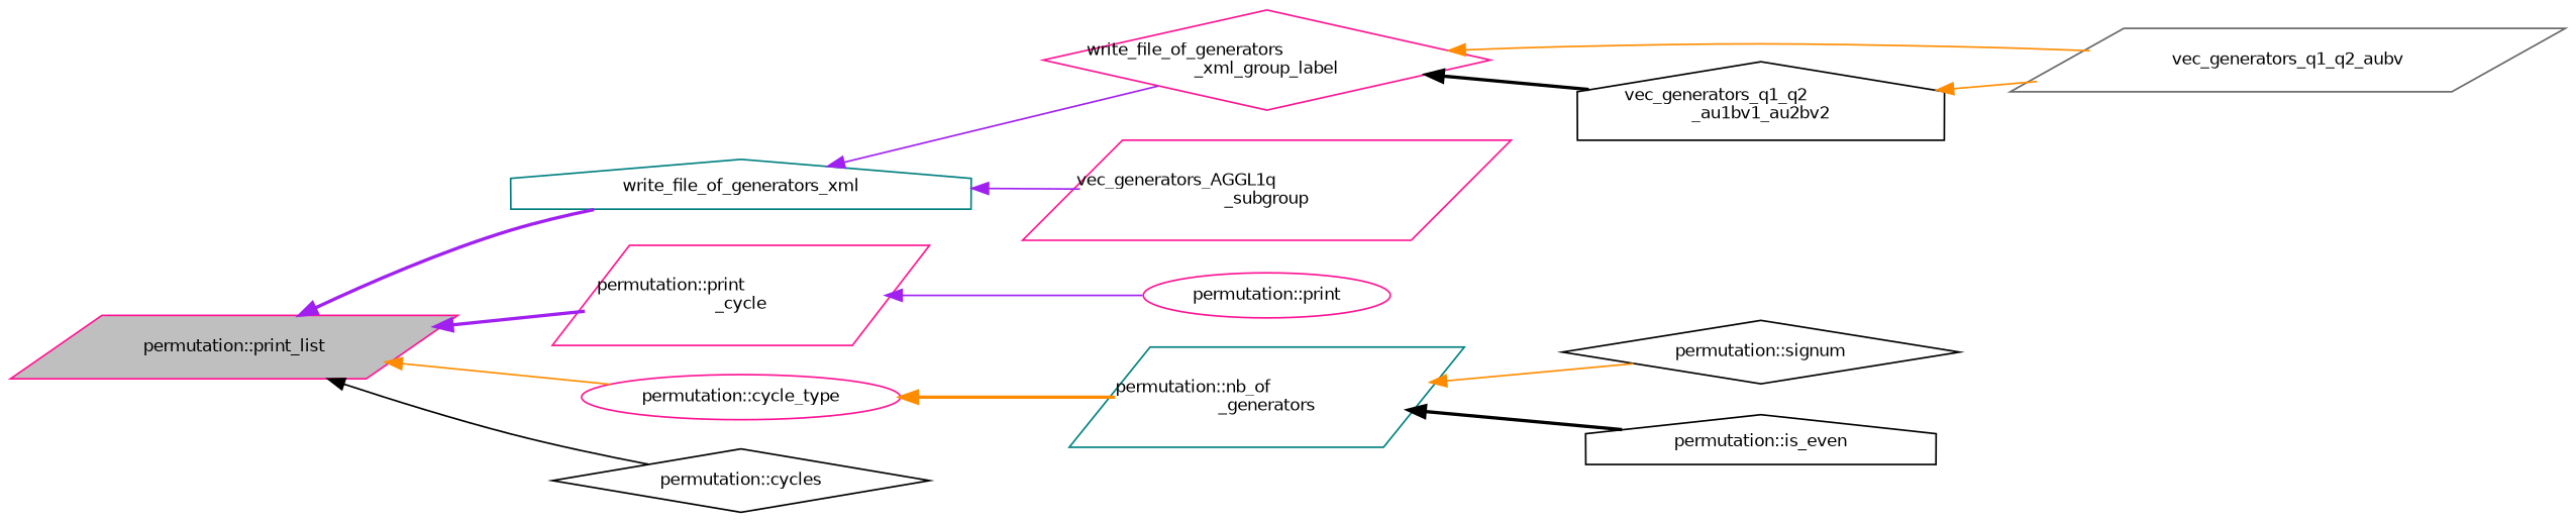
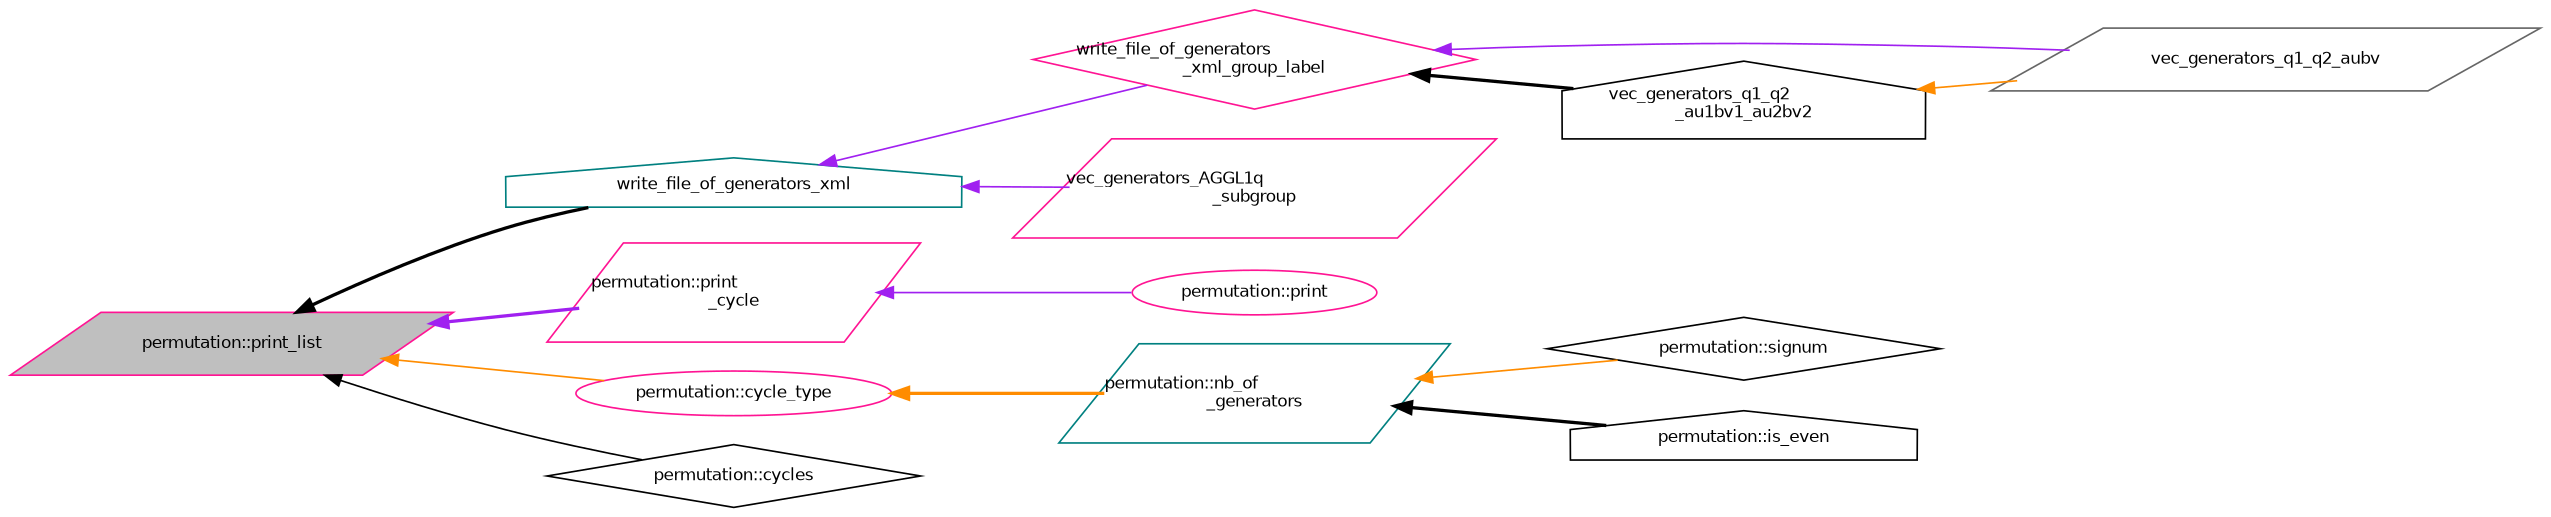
  digraph {
    rankdir=LR
    node [color=deeppink fillcolor=white fontname=Helvetica fontsize=10 shape=parallelogram style=filled]
    edge [color=purple dir=back fontname=Helvetica fontsize=10 labelfontname=Helvetica labelfontsize=10 style=solid]
    n1 [fillcolor=grey75 fontcolor=black height=0.2 label="permutation::print_list" width=0.4]
    n2 [color=teal height=0.2 label=write_file_of_generators_xml shape=house width=0.4]
    n3 [height=0.2 label="permutation::print\l_cycle" width=0.4]
    n4 [height=0.2 label="permutation::cycle_type" shape=ellipse width=0.4]
    n5 [color=black height=0.2 label="permutation::cycles" shape=diamond width=0.4]
    n6 [height=0.2 label="write_file_of_generators\l_xml_group_label" shape=diamond width=0.4]
    n7 [height=0.2 label="vec_generators_AGGL1q\l_subgroup" width=0.4]
    n8 [height=0.2 label="permutation::print" shape=ellipse width=0.4]
    n9 [color=teal height=0.2 label="permutation::nb_of\l_generators" width=0.4]
    n10 [color=gray40 height=0.2 label=vec_generators_q1_q2_aubv width=0.4]
    n11 [color=black height=0.2 label="vec_generators_q1_q2\l_au1bv1_au2bv2" shape=house width=0.4]
    n12 [color=black height=0.2 label="permutation::signum" shape=diamond width=0.4]
    n13 [color=black height=0.2 label="permutation::is_even" shape=house width=0.4]
-   n1 -> n2 [style=bold]
+   n1 -> n2 [color=black style=bold]
    n1 -> n3 [style=bold]
    n1 -> n4 [color=darkorange]
    n1 -> n5 [color=black]
    n2 -> n6
    n2 -> n7
    n3 -> n8
    n4 -> n9 [color=darkorange style=bold]
-   n6 -> n10 [color=darkorange]
+   n6 -> n10
    n6 -> n11 [color=black style=bold]
    n9 -> n12 [color=darkorange]
    n9 -> n13 [color=black style=bold]
    n11 -> n10 [color=darkorange]
  }
